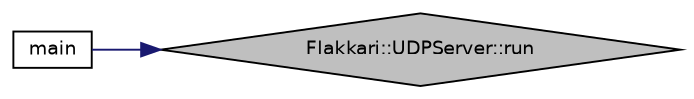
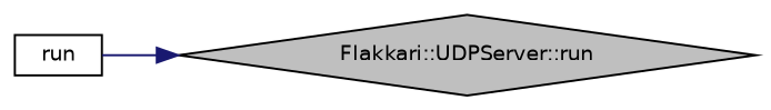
  digraph {
    rankdir=RL
    node [color=black fontname=Helvetica fontsize=10 style=filled]
    n1 [fillcolor=grey75 fontcolor=black height=0.2 label="Flakkari::UDPServer::run" shape=diamond width=0.4]
-   n2 [fillcolor=white height=0.2 label=main shape=box width=0.4]
+   n2 [fillcolor=white height=0.2 label=run shape=box width=0.4]
    n1 -> n2 [color=midnightblue dir=back fontname=Helvetica fontsize=10 labelfontname=Helvetica labelfontsize=10 style=solid]
  }
